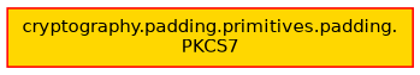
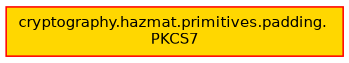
  digraph {
    rankdir=LR
-   n1 [color=red fillcolor=gold fontname=Helvetica fontsize=10 height=0.2 label="cryptography.padding.primitives.padding.\lPKCS7" shape=record style=filled width=0.4]
+   n1 [color=red fillcolor=gold fontname=Helvetica fontsize=10 height=0.2 label="cryptography.hazmat.primitives.padding.\lPKCS7" shape=record style=filled width=0.4]
  }
